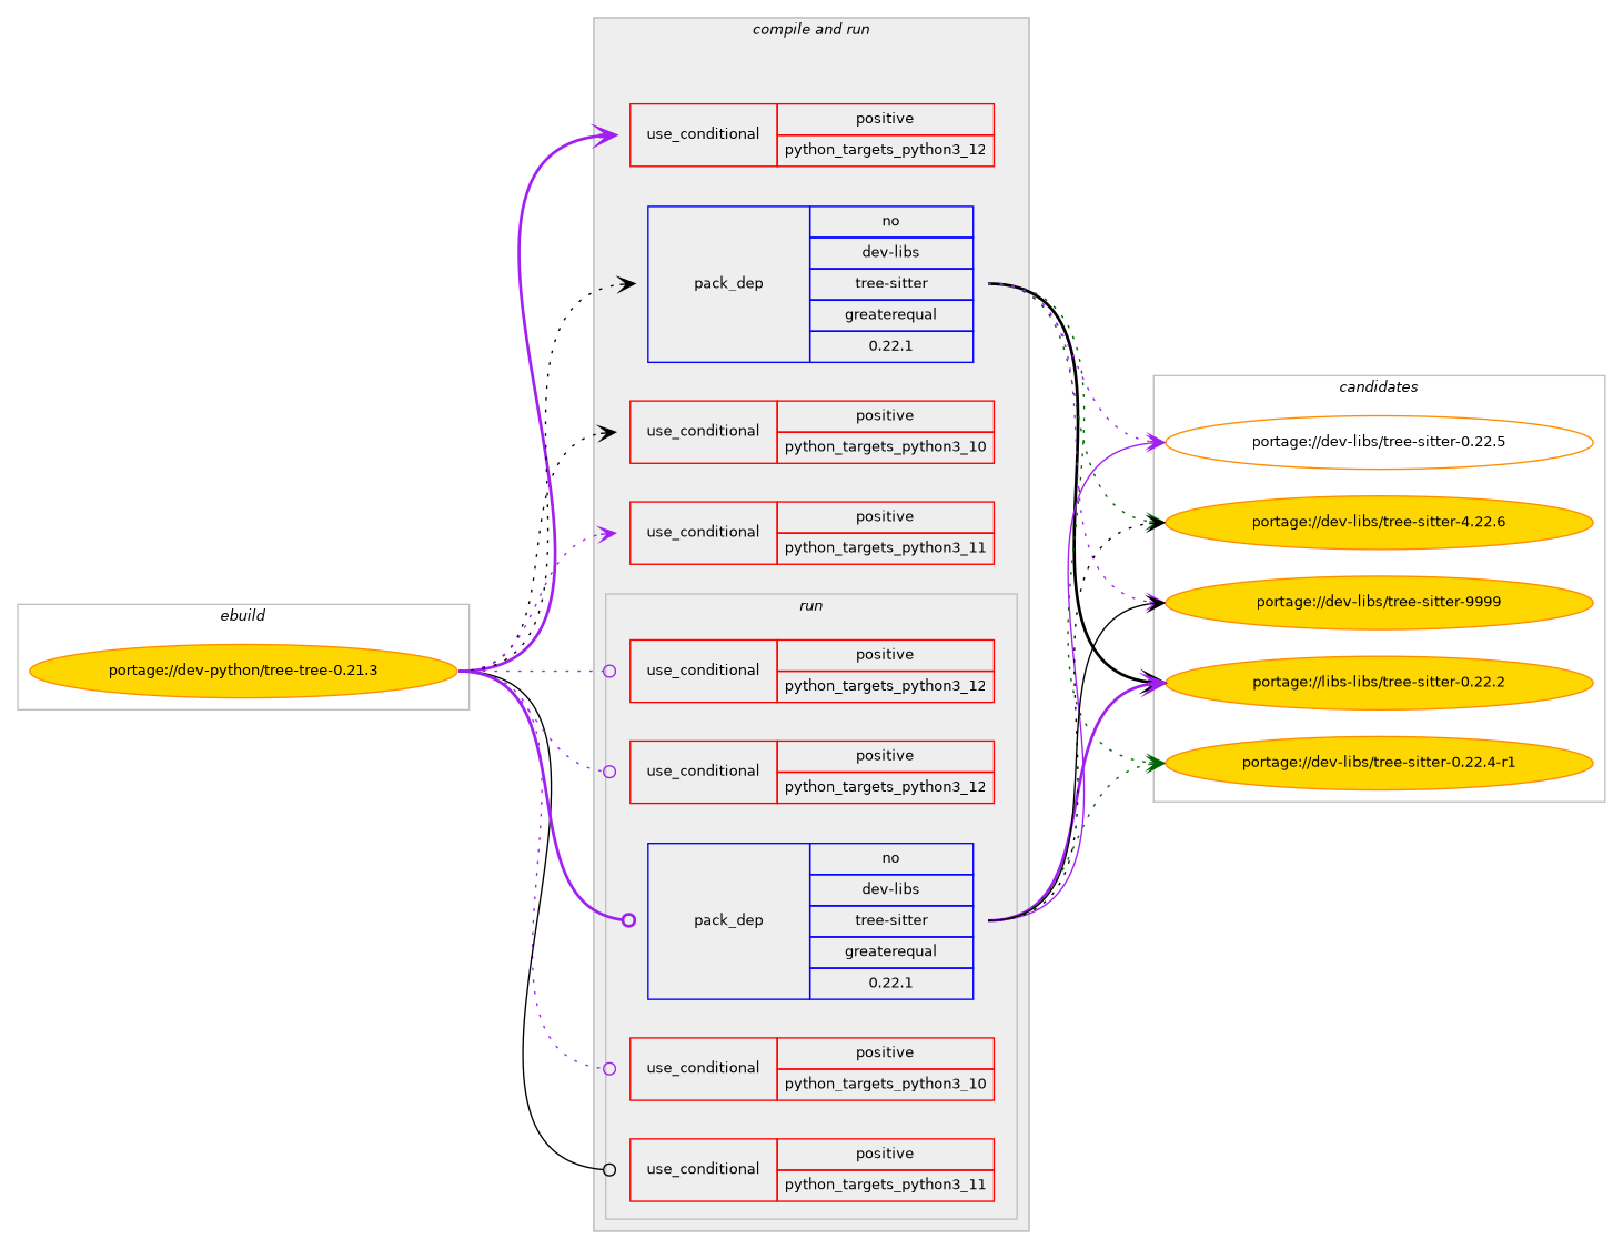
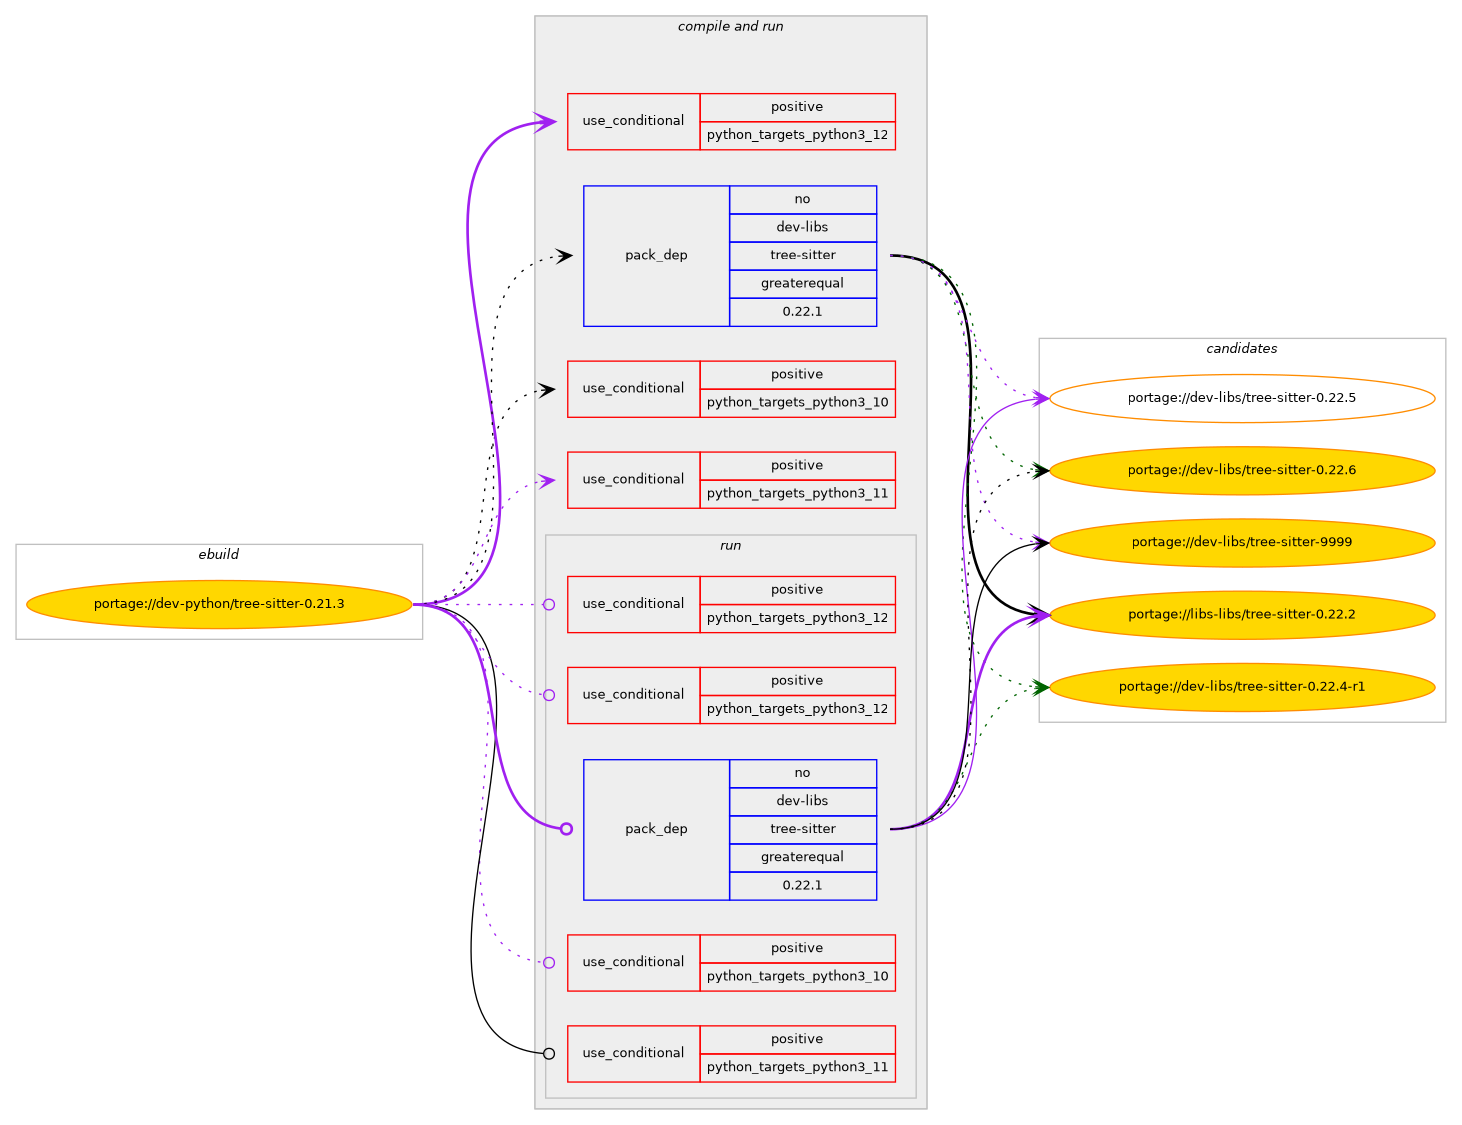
  digraph {
    compound=true
    concentrate=true
    fontname=Helvetica
    fontsize=10
    newrank=true
    rankdir=LR
    ranksep=1.5
    node [color=red fontname=Helvetica fontsize=10 shape=none]
    edge [arrowhead=vee color=purple headport=w style=dotted tailport=e weight=100]
-   n1 [color=darkorange fillcolor=gold label="portage://dev-python/tree-tree-0.21.3" style=filled width=4 shape=""]
+   n1 [color=darkorange fillcolor=gold label="portage://dev-python/tree-sitter-0.21.3" style=filled width=4 shape=""]
    n2 [label=<<TABLE BORDER="0" CELLBORDER="1" CELLSPACING="0" CELLPADDING="4"><TR><TD ROWSPAN="3" CELLPADDING="10">use_conditional</TD></TR><TR><TD>positive</TD></TR><TR><TD>python_targets_python3_10</TD></TR></TABLE>>]
    n3 [label=<<TABLE BORDER="0" CELLBORDER="1" CELLSPACING="0" CELLPADDING="4"><TR><TD ROWSPAN="3" CELLPADDING="10">use_conditional</TD></TR><TR><TD>positive</TD></TR><TR><TD>python_targets_python3_11</TD></TR></TABLE>>]
    n4 [label=<<TABLE BORDER="0" CELLBORDER="1" CELLSPACING="0" CELLPADDING="4"><TR><TD ROWSPAN="3" CELLPADDING="10">use_conditional</TD></TR><TR><TD>positive</TD></TR><TR><TD>python_targets_python3_12</TD></TR></TABLE>>]
    n5 [color=blue label=<<TABLE BORDER="0" CELLBORDER="1" CELLSPACING="0" CELLPADDING="4" WIDTH="220"><TR><TD ROWSPAN="6" CELLPADDING="30">pack_dep</TD></TR><TR><TD WIDTH="110">no</TD></TR><TR><TD>dev-libs</TD></TR><TR><TD>tree-sitter</TD></TR><TR><TD>greaterequal</TD></TR><TR><TD>0.22.1</TD></TR></TABLE>>]
    n6 [label=<<TABLE BORDER="0" CELLBORDER="1" CELLSPACING="0" CELLPADDING="4"><TR><TD ROWSPAN="3" CELLPADDING="10">use_conditional</TD></TR><TR><TD>positive</TD></TR><TR><TD>python_targets_python3_10</TD></TR></TABLE>>]
    n7 [label=<<TABLE BORDER="0" CELLBORDER="1" CELLSPACING="0" CELLPADDING="4"><TR><TD ROWSPAN="3" CELLPADDING="10">use_conditional</TD></TR><TR><TD>positive</TD></TR><TR><TD>python_targets_python3_11</TD></TR></TABLE>>]
    n8 [label=<<TABLE BORDER="0" CELLBORDER="1" CELLSPACING="0" CELLPADDING="4"><TR><TD ROWSPAN="3" CELLPADDING="10">use_conditional</TD></TR><TR><TD>positive</TD></TR><TR><TD>python_targets_python3_12</TD></TR></TABLE>>]
    n9 [label=<<TABLE BORDER="0" CELLBORDER="1" CELLSPACING="0" CELLPADDING="4"><TR><TD ROWSPAN="3" CELLPADDING="10">use_conditional</TD></TR><TR><TD>positive</TD></TR><TR><TD>python_targets_python3_12</TD></TR></TABLE>>]
    n10 [color=blue label=<<TABLE BORDER="0" CELLBORDER="1" CELLSPACING="0" CELLPADDING="4" WIDTH="220"><TR><TD ROWSPAN="6" CELLPADDING="30">pack_dep</TD></TR><TR><TD WIDTH="110">no</TD></TR><TR><TD>dev-libs</TD></TR><TR><TD>tree-sitter</TD></TR><TR><TD>greaterequal</TD></TR><TR><TD>0.22.1</TD></TR></TABLE>>]
    n11 [color=darkorange fillcolor=gold label="portage://libs-libs/tree-sitter-0.22.2" style=filled width=4 shape=""]
    n12 [color=darkorange fillcolor=gold label="portage://dev-libs/tree-sitter-0.22.4-r1" style=filled width=4 shape=""]
    n13 [color=darkorange fillcolor=white label="portage://dev-libs/tree-sitter-0.22.5" style=filled width=4 shape=""]
-   n14 [color=darkorange fillcolor=gold label="portage://dev-libs/tree-sitter-4.22.6" style=filled width=4 shape=""]
+   n14 [color=darkorange fillcolor=gold label="portage://dev-libs/tree-sitter-0.22.6" style=filled width=4 shape=""]
    n15 [color=darkorange fillcolor=gold label="portage://dev-libs/tree-sitter-9999" style=filled width=4 shape=""]
    subgraph cluster_1 {
      color=gray
      label=<<i>ebuild</i>>
      rank=same
      n1
    }
    subgraph cluster_2 {
      color=gray
      label=<<i>dependencies</i>>
      subgraph cluster_3 {
        color=gray
        fillcolor="#eeeeee"
        label=<<i>compile</i>>
        style=filled
        subgraph sub_4 {
          color=gray
          fillcolor="#eeeeee"
          label=<<i>compile</i>>
          style=filled
          n2
        }
        subgraph sub_5 {
          color=gray
          fillcolor="#eeeeee"
          label=<<i>compile</i>>
          style=filled
          n3
        }
        subgraph sub_6 {
          color=gray
          fillcolor="#eeeeee"
          label=<<i>compile</i>>
          style=filled
          n4
        }
        subgraph sub_7 {
          color=gray
          fillcolor="#eeeeee"
          label=<<i>compile</i>>
          style=filled
          n5
        }
      }
      subgraph cluster_8 {
        color=gray
        fillcolor="#eeeeee"
        label=<<i>compile and run</i>>
        style=filled
      }
      subgraph cluster_9 {
        color=gray
        fillcolor="#eeeeee"
        label=<<i>run</i>>
        style=filled
        subgraph sub_10 {
          color=gray
          fillcolor="#eeeeee"
          label=<<i>run</i>>
          style=filled
          n6
        }
        subgraph sub_11 {
          color=gray
          fillcolor="#eeeeee"
          label=<<i>run</i>>
          style=filled
          n7
        }
        subgraph sub_12 {
          color=gray
          fillcolor="#eeeeee"
          label=<<i>run</i>>
          style=filled
          n8
        }
        subgraph sub_13 {
          color=gray
          fillcolor="#eeeeee"
          label=<<i>run</i>>
          style=filled
          n9
        }
        subgraph sub_14 {
          color=gray
          fillcolor="#eeeeee"
          label=<<i>run</i>>
          style=filled
          n10
        }
      }
    }
    subgraph cluster_15 {
      color=gray
      label=<<i>candidates</i>>
      rank=same
      subgraph sub_16 {
        color=black
        label=<<i>candidates</i>>
        nodesep=1
        rank=same
        n11
        n12
        n13
        n14
        n15
      }
      subgraph sub_17 {
        color=black
        label=<<i>candidates</i>>
        nodesep=1
        rank=same
        n11
        n12
        n13
        n14
        n15
      }
    }
    n1 -> n2 [color=black weight=20]
    n1 -> n3 [weight=20]
    n1 -> n4 [style=bold weight=20]
    n1 -> n5 [color=black weight=20]
    n1 -> n6 [arrowhead=odot weight=20]
    n1 -> n7 [arrowhead=odot color=black style=solid weight=20]
    n1 -> n8 [arrowhead=odot weight=20]
    n1 -> n9 [arrowhead=odot weight=20]
    n1 -> n10 [arrowhead=odot style=bold weight=20]
    n5 -> n11 [color=black style=bold]
    n5 -> n12 [color=darkgreen]
    n5 -> n13
    n5 -> n14 [color=darkgreen]
    n5 -> n15
    n10 -> n11 [style=bold]
    n10 -> n12 [color=darkgreen]
    n10 -> n13 [style=solid]
    n10 -> n14 [color=black]
    n10 -> n15 [color=black style=solid]
  }
